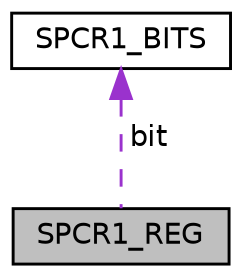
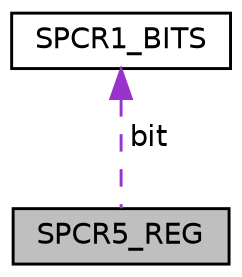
  digraph {
    node [color=black fontname=Helvetica fontsize=10 shape=record style=filled]
-   n1 [fillcolor=grey75 fontcolor=black height=0.2 label=SPCR1_REG width=0.4]
+   n1 [fillcolor=grey75 fontcolor=black height=0.2 label=SPCR5_REG width=0.4]
    n2 [fillcolor=white height=0.2 label=SPCR1_BITS width=0.4]
    n2 -> n1 [color=darkorchid3 dir=back fontname=Helvetica fontsize=10 label=" bit" labelfontname=Helvetica labelfontsize=10 style=dashed]
  }
